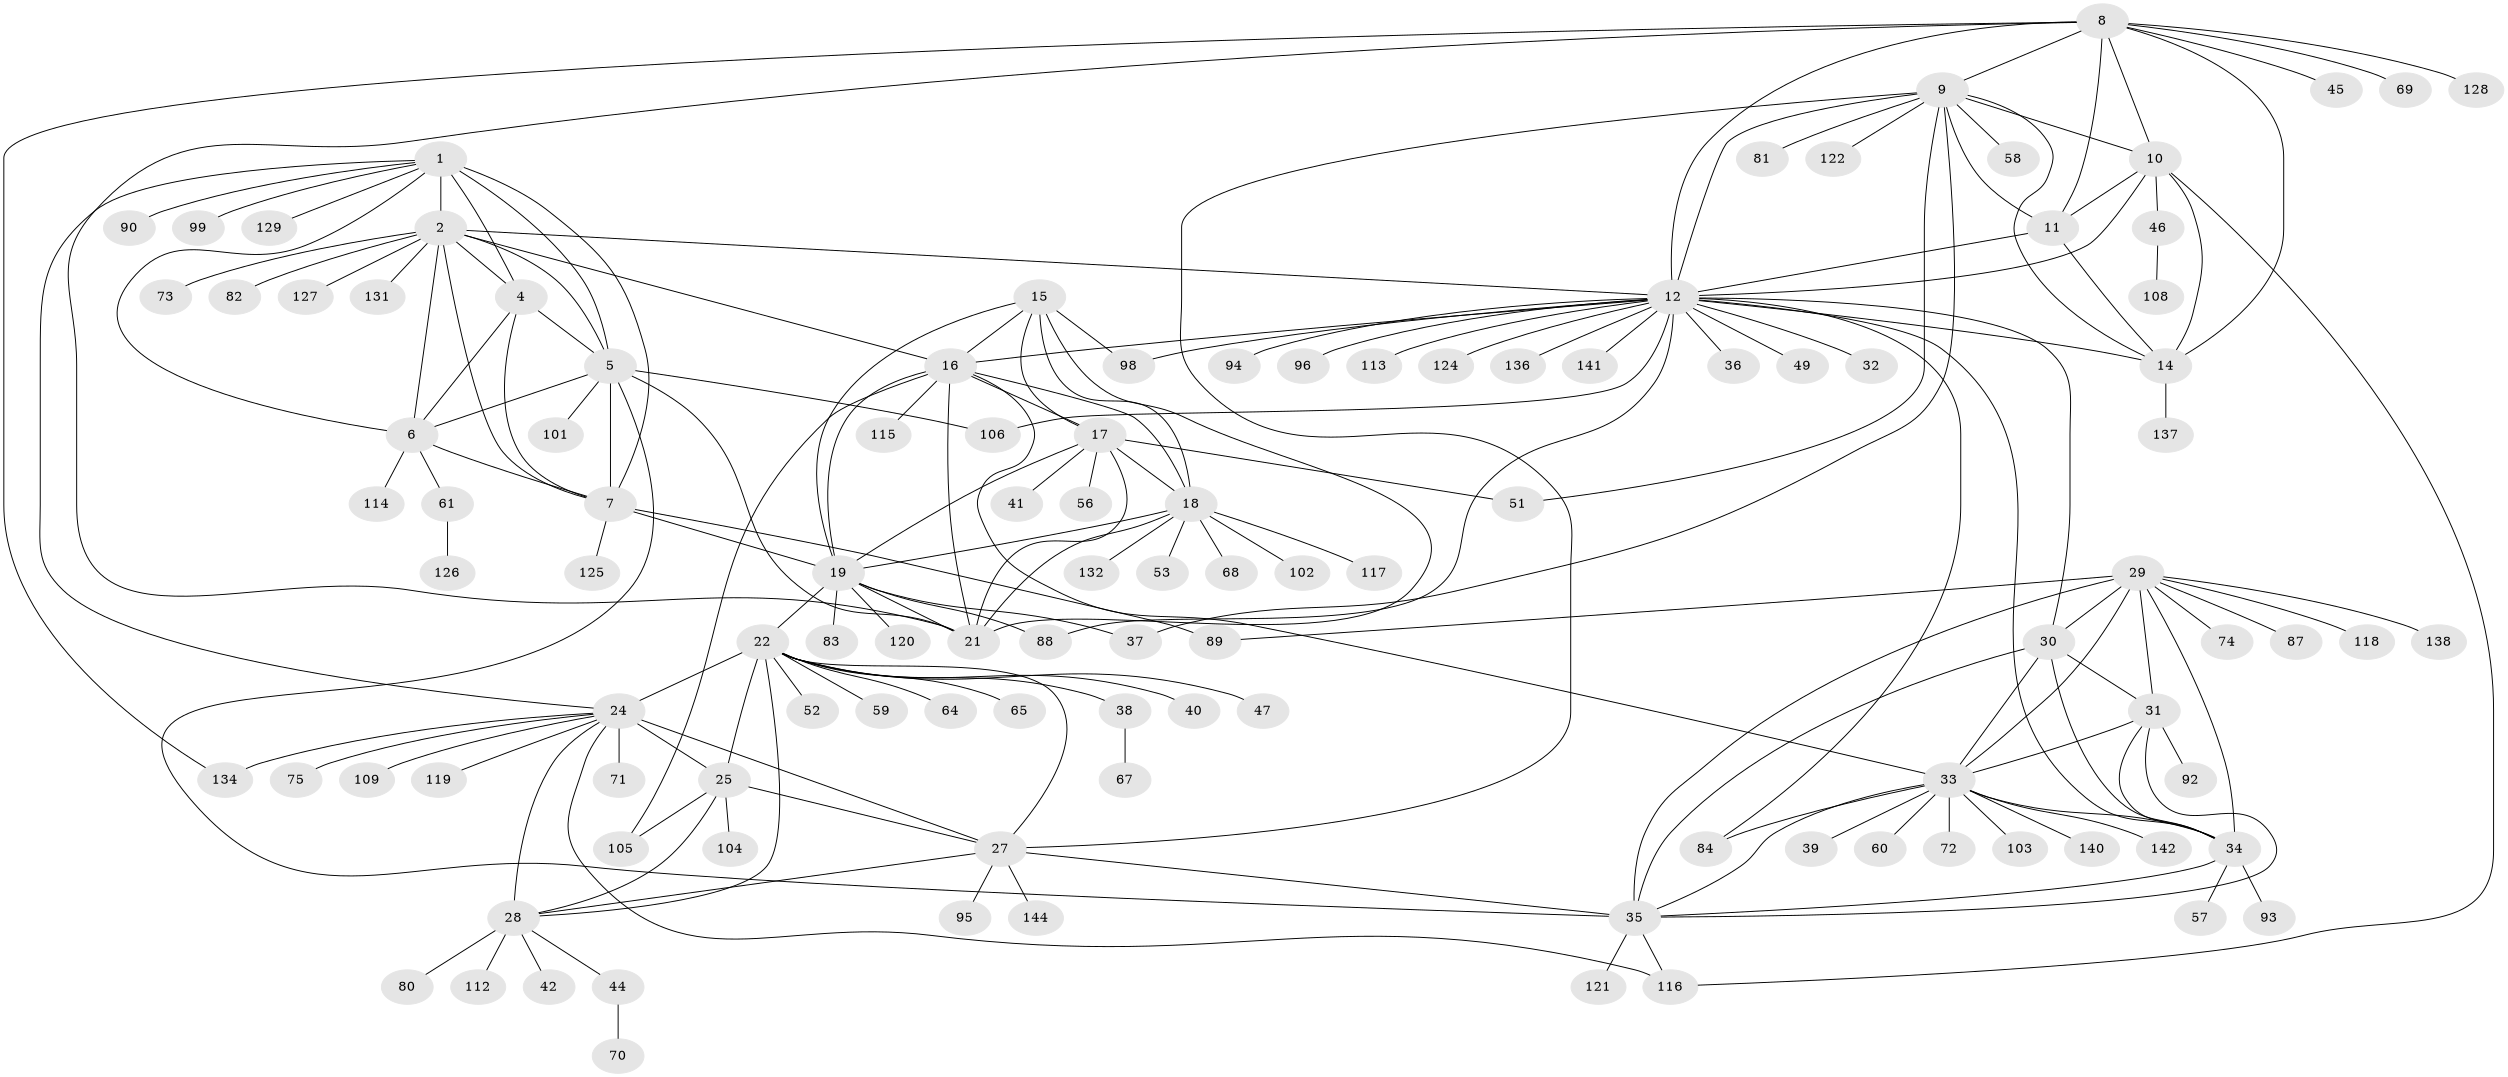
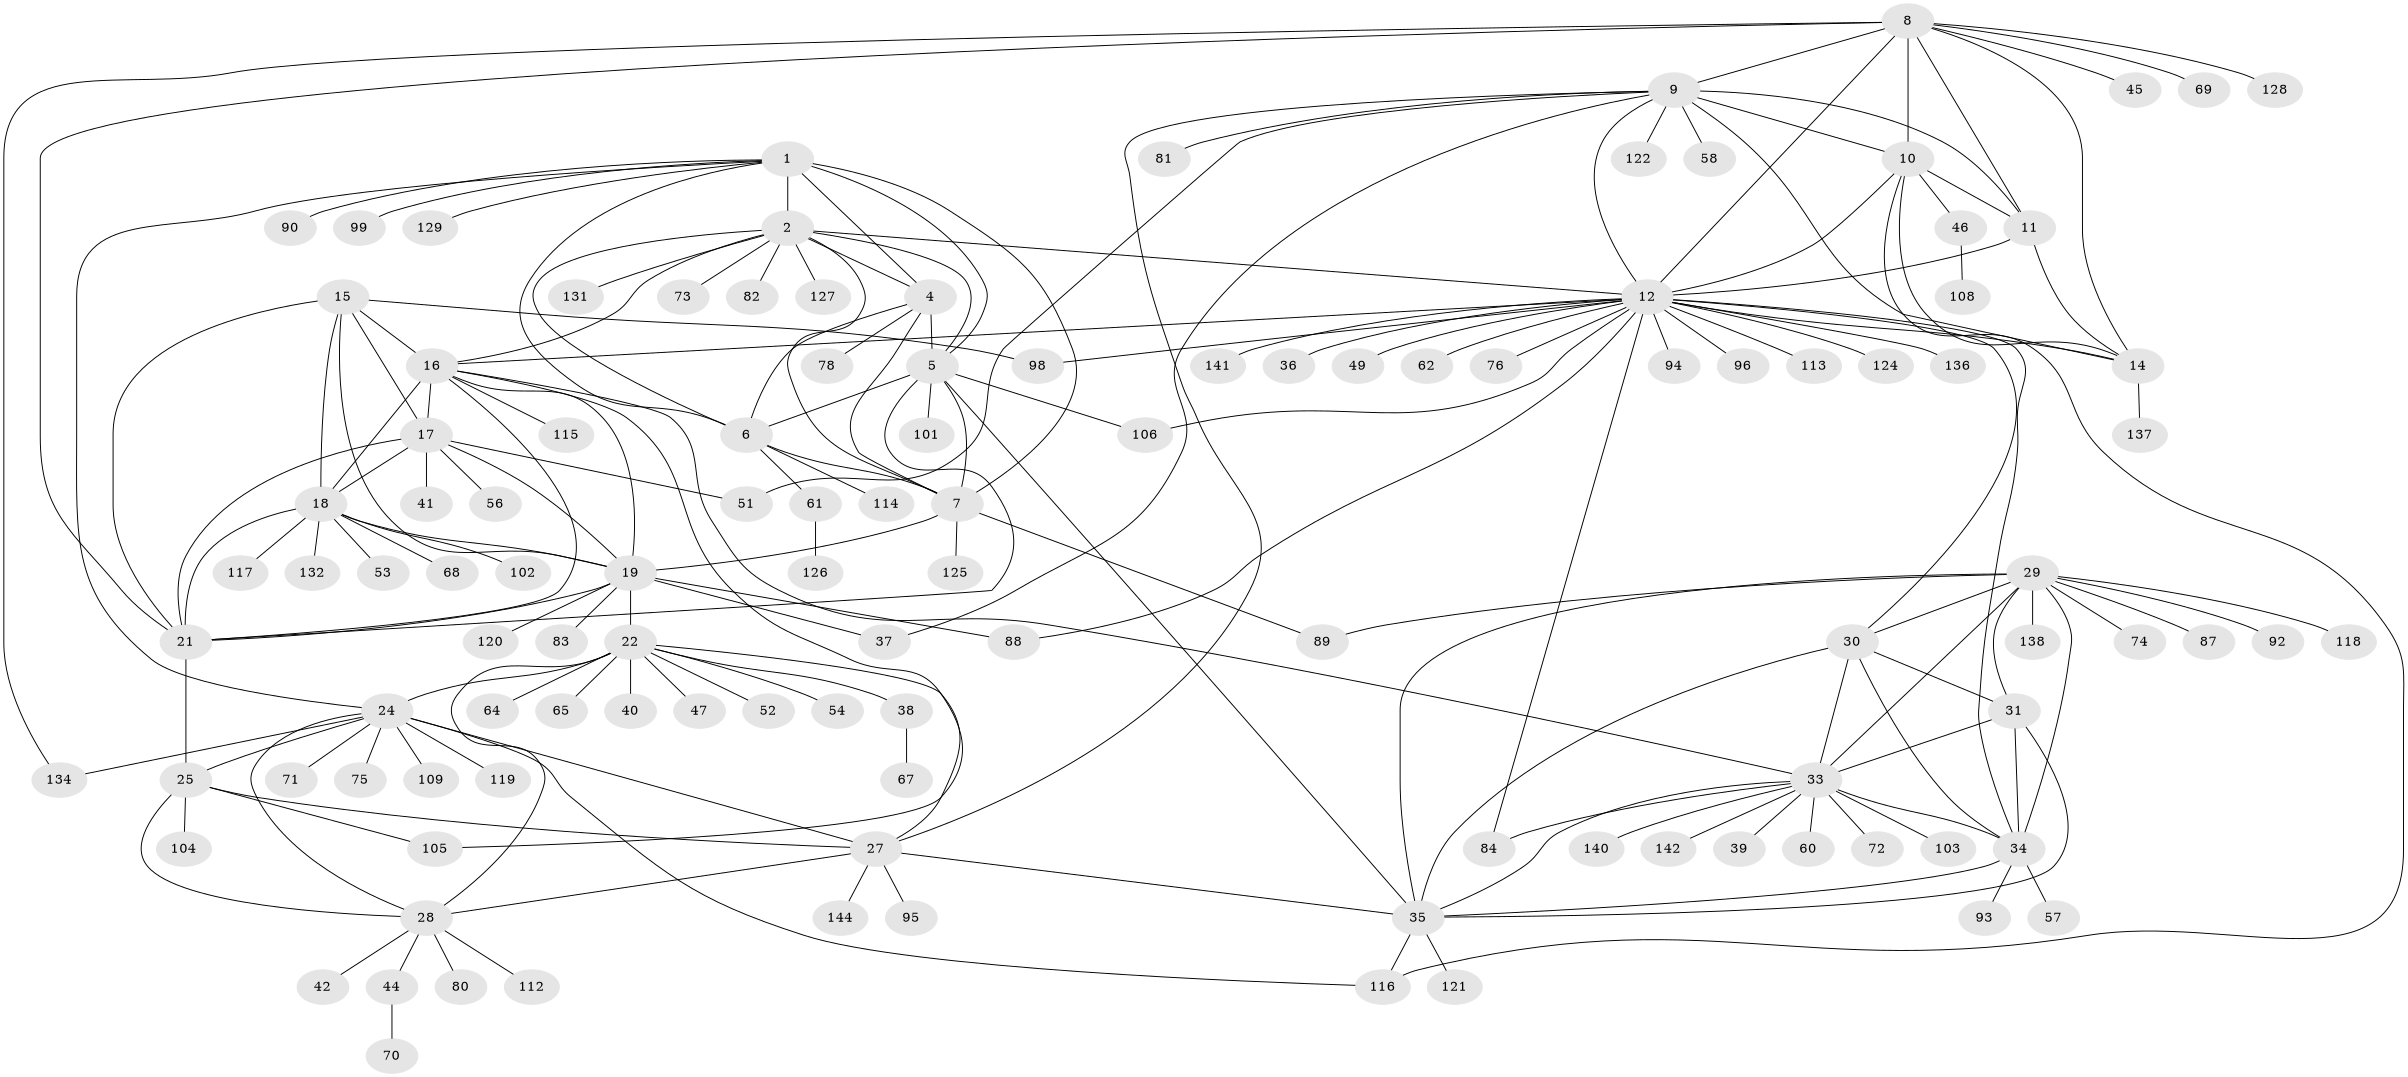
  graph {
    node [color=gray90 style=filled]
    1 [super="+3"]
    2 [super="+143"]
    4 [super="+135"]
    5 [super="+54"]
    6 [super="+55"]
    7 [super="+100"]
    24 [super="+26"]
    90
    99
    129 [super="+139"]
    12 [super="+79"]
    16 [super="+66"]
    73
    82
    127
    131
+   78
    21 [super="+50"]
    35 [super="+86"]
    101
    106
    61
    114
    19 [super="+97"]
    89
    125
    134
    27 [super="+43"]
    116 [super="+133"]
    25 [super="+145"]
    28 [super="+110"]
    71
    75
    109
    119
    14
    30
    34 [super="+111"]
    36
    49
-   62 [label=32]
+   62
+   76
    84
    88
    94
    96
    98
    113
    124
    136
    141
    17 [super="+107"]
    18 [super="+20"]
    33 [super="+63"]
    105
    115
    121
    126
    37
    22 [super="+23"]
    83
    120 [super="+130"]
    8 [super="+13"]
    9 [super="+91"]
    10 [super="+85"]
    11 [super="+123"]
    45
    69
    128
    58
    51
    81
    122
    46
    137
    95
    144
    108
    31
    57
    93
    15 [super="+48"]
    41
    56
    53
    68
    102
    117
    132
    39
    60
    72
    103
    140
    142
    38
    40
    47
    52
-   59
+   59 [label=54]
    64
    65
    104
    42
    44 [super="+77"]
    80
    112
    67
    70
    29 [super="+32"]
    74
    87
    92
    118
    138
    1 -- 2 [weight=2]
    1 -- 4 [weight=2]
    1 -- 5 [weight=2]
    1 -- 6 [weight=2]
    1 -- 7 [weight=2]
    1 -- 24
    1 -- 90
    1 -- 99
    1 -- 129
    2 -- 4
    2 -- 5
    2 -- 6
    2 -- 7
    2 -- 12
    2 -- 16
    2 -- 73
    2 -- 82
    2 -- 127
    2 -- 131
    4 -- 5
    4 -- 6
    4 -- 7
+   4 -- 78
    5 -- 6
    5 -- 7
    5 -- 21
    5 -- 35
    5 -- 101
    5 -- 106
    6 -- 7
    6 -- 61
    6 -- 114
    7 -- 19
    7 -- 89
    7 -- 125
    24 -- 134
    24 -- 27 [weight=2]
    24 -- 116
    24 -- 25 [weight=2]
    24 -- 28 [weight=2]
    24 -- 71
    24 -- 75
    24 -- 109
    24 -- 119
    12 -- 16
    12 -- 106
    12 -- 14
    12 -- 30
    12 -- 34
    12 -- 36
    12 -- 49
    12 -- 62
+   12 -- 76
    12 -- 84
    12 -- 88
    12 -- 94
    12 -- 96
    12 -- 98
    12 -- 113
    12 -- 124
    12 -- 136
    12 -- 141
    16 -- 21
    16 -- 19
    16 -- 17
    16 -- 18 [weight=2]
    16 -- 33
    16 -- 105
    16 -- 115
    35 -- 116
    35 -- 121
    61 -- 126
    19 -- 21
    19 -- 88
    19 -- 37
    19 -- 22
    19 -- 83
    19 -- 120
    27 -- 35
    27 -- 28
    27 -- 95
    27 -- 144
    25 -- 27
    25 -- 28
    25 -- 105
    25 -- 104
    28 -- 42
    28 -- 44
    28 -- 80
    28 -- 112
    14 -- 137
    30 -- 35
    30 -- 34
    30 -- 33
    30 -- 31
    34 -- 35
    34 -- 57
    34 -- 93
    17 -- 21
    17 -- 19
    17 -- 18 [weight=2]
    17 -- 51
    17 -- 41
    17 -- 56
    18 -- 21 [weight=2]
    18 -- 19 [weight=2]
    18 -- 53
    18 -- 68
    18 -- 102
    18 -- 117
    18 -- 132
    33 -- 35
    33 -- 34
    33 -- 84
    33 -- 39
    33 -- 60
    33 -- 72
    33 -- 103
    33 -- 140
    33 -- 142
    22 -- 24 [weight=4]
    22 -- 27 [weight=2]
-   22 -- 25 [weight=2]
+   21 -- 25 [weight=2]
    22 -- 28 [weight=2]
    22 -- 38
    22 -- 40
    22 -- 47
    22 -- 52
    22 -- 59
    22 -- 64
    22 -- 65
    8 -- 12 [weight=2]
    8 -- 21
    8 -- 134
    8 -- 14 [weight=2]
    8 -- 9 [weight=2]
    8 -- 10 [weight=2]
    8 -- 11 [weight=2]
    8 -- 45
    8 -- 69
    8 -- 128
    9 -- 12
    9 -- 27
    9 -- 14
    9 -- 37
    9 -- 10
    9 -- 11
    9 -- 58
    9 -- 51
    9 -- 81
    9 -- 122
    10 -- 12
    10 -- 116
    10 -- 14
    10 -- 11
    10 -- 46
    11 -- 12
    11 -- 14
    46 -- 108
    31 -- 35
    31 -- 34
    31 -- 33
    15 -- 16
    15 -- 21
    15 -- 19
    15 -- 98
    15 -- 17
    15 -- 18 [weight=2]
    38 -- 67
    44 -- 70
    29 -- 35 [weight=2]
    29 -- 89
    29 -- 30 [weight=2]
    29 -- 34 [weight=2]
    29 -- 33 [weight=2]
    29 -- 31 [weight=2]
    29 -- 74
    29 -- 87
-   31 -- 92
+   29 -- 92
    29 -- 118
    29 -- 138
  }
